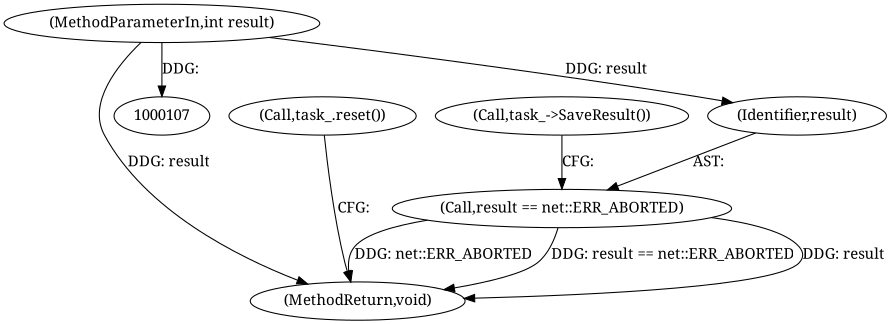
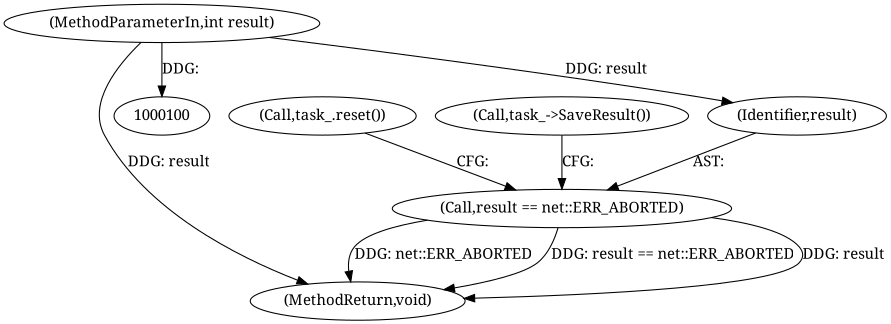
  digraph {
    fontname="Noto Serif"
    node [fontname="Noto Serif"]
    edge [fontname="Noto Serif"]
    n1 [label="(Call,result == net::ERR_ABORTED)"]
    n2 [label="(MethodReturn,void)"]
    n3 [label="(MethodParameterIn,int result)"]
-   1000100 [label=1000107]
+   1000100
    n5 [label="(Identifier,result)"]
    n6 [label="(Call,task_->SaveResult())"]
    n7 [label="(Call,task_.reset())"]
    n1 -> n2 [label="DDG: result == net::ERR_ABORTED"]
    n1 -> n2 [label="DDG: result"]
    n1 -> n2 [label="DDG: net::ERR_ABORTED"]
    n3 -> n2 [label="DDG: result"]
    n3 -> 1000100 [label="DDG: "]
    n3 -> n5 [label="DDG: result"]
    n5 -> n1 [label="AST: "]
    n6 -> n1 [label="CFG: "]
-   n7 -> n2 [label="CFG: "]
+   n7 -> n1 [label="CFG: "]
  }
